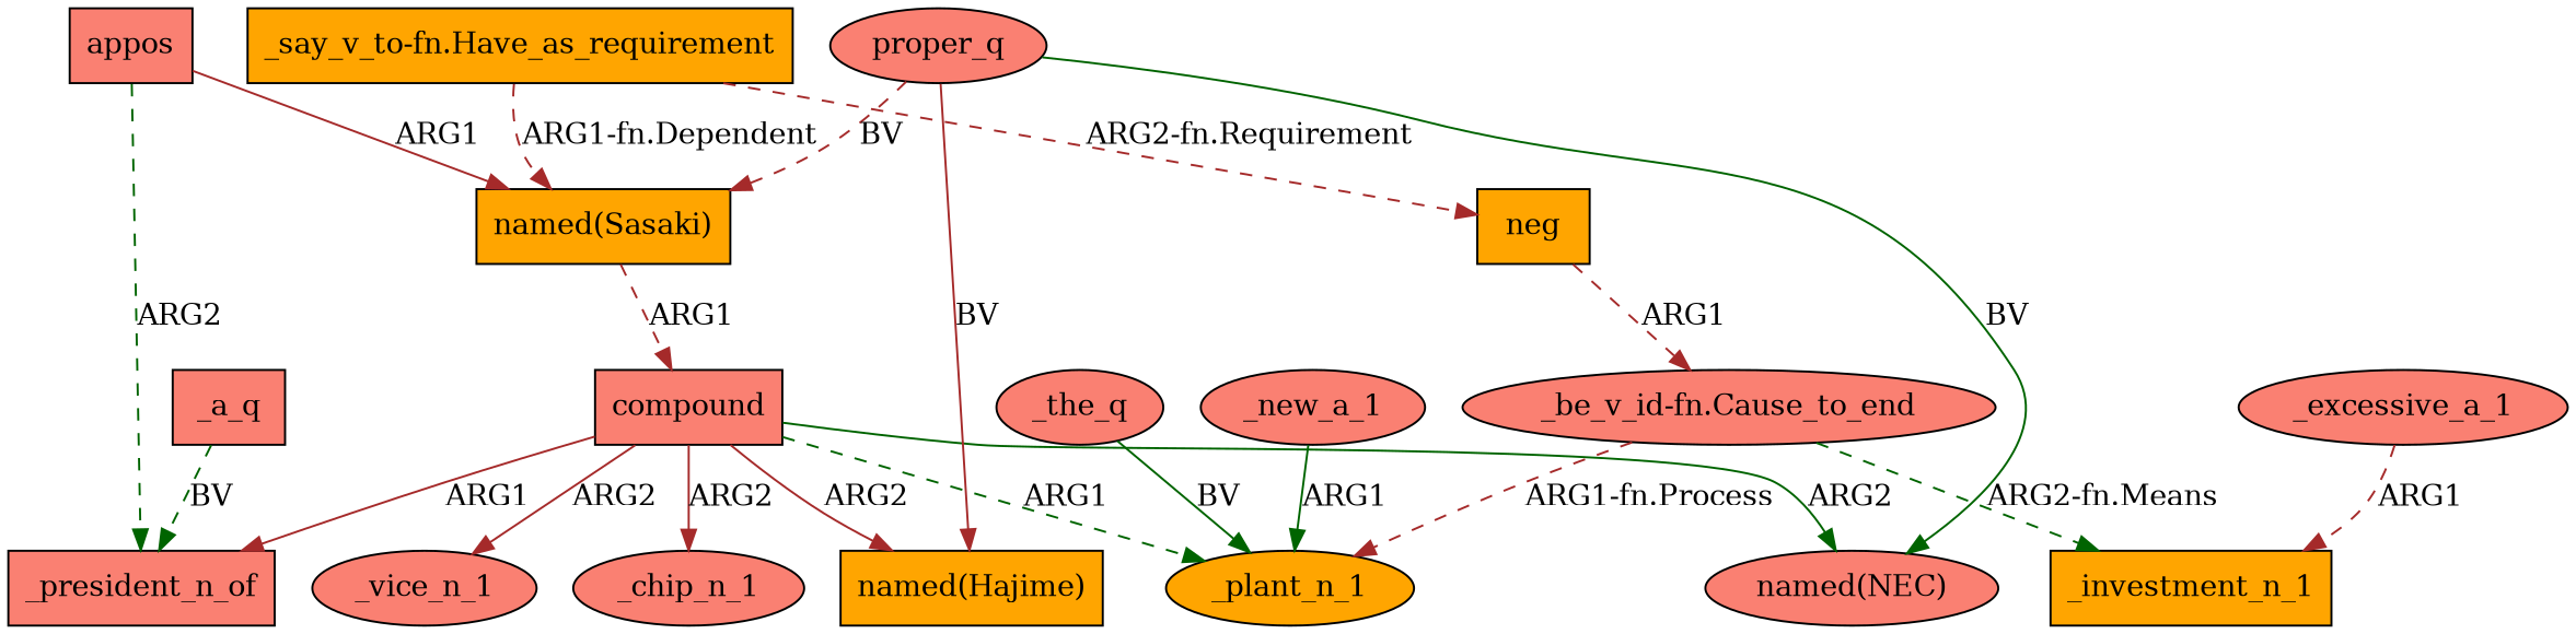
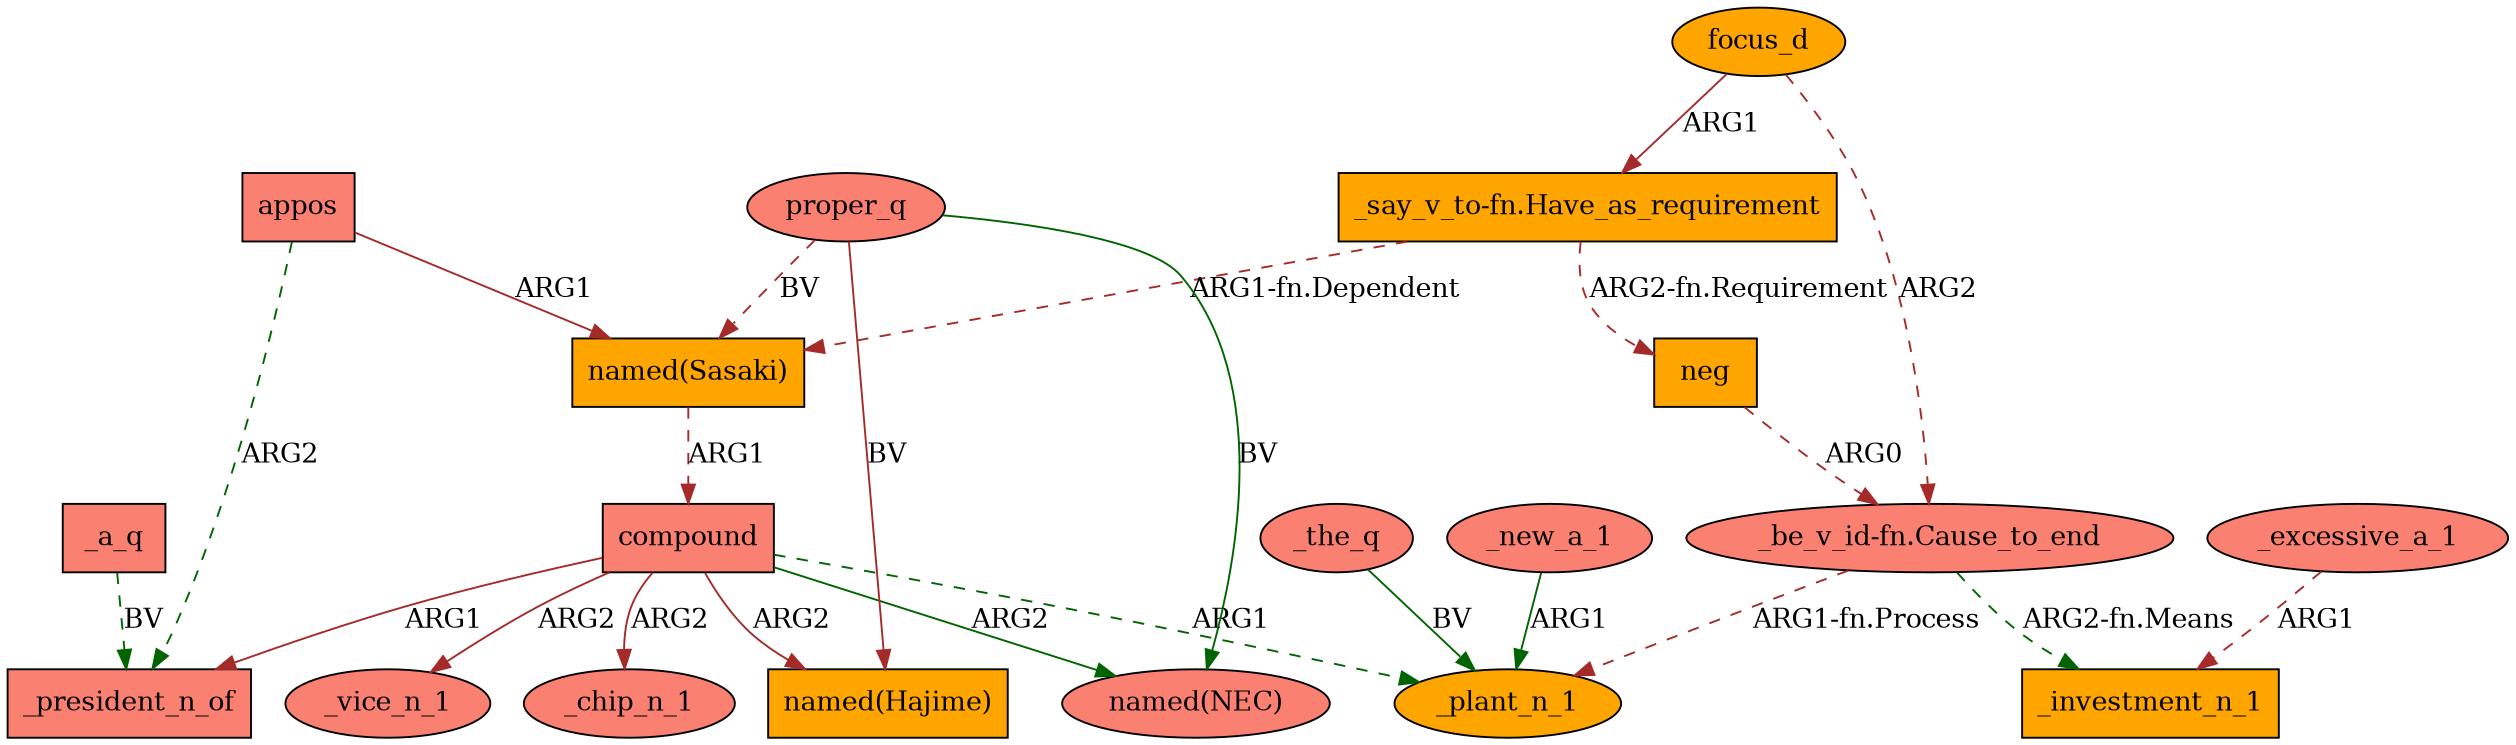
  digraph {
    node [fillcolor=salmon shape=ellipse style=filled]
    edge [color=brown style=dashed]
    appos [shape=box]
    _president_n_of [shape=box]
    "named(Sasaki)" [fillcolor=orange shape=box]
    compound [shape=box]
    _plant_n_1 [fillcolor=orange]
    "named(NEC)"
    _vice_n_1
    "named(Hajime)" [fillcolor=orange shape=box]
    _chip_n_1
+   focus_d [fillcolor=orange]
    "_be_v_id-fn.Cause_to_end"
    "_say_v_to-fn.Have_as_requirement" [fillcolor=orange shape=box]
    _investment_n_1 [fillcolor=orange shape=box]
    neg [fillcolor=orange shape=box]
    _new_a_1
    proper_q
    _a_q [shape=box]
    _excessive_a_1
    _the_q
    appos -> _president_n_of [color=darkgreen label=ARG2]
    appos -> "named(Sasaki)" [label=ARG1 style=solid]
    "named(Sasaki)" -> compound [label=ARG1]
    compound -> _president_n_of [label=ARG1 style=solid]
    compound -> _plant_n_1 [color=darkgreen label=ARG1]
    compound -> "named(NEC)" [color=darkgreen label=ARG2 style=solid]
    compound -> _vice_n_1 [label=ARG2 style=solid]
    compound -> "named(Hajime)" [label=ARG2 style=solid]
    compound -> _chip_n_1 [label=ARG2 style=solid]
+   focus_d -> "_be_v_id-fn.Cause_to_end" [label=ARG2]
+   focus_d -> "_say_v_to-fn.Have_as_requirement" [label=ARG1 style=solid]
    "_be_v_id-fn.Cause_to_end" -> _plant_n_1 [label="ARG1-fn.Process"]
    "_be_v_id-fn.Cause_to_end" -> _investment_n_1 [color=darkgreen label="ARG2-fn.Means"]
    "_say_v_to-fn.Have_as_requirement" -> "named(Sasaki)" [label="ARG1-fn.Dependent"]
    "_say_v_to-fn.Have_as_requirement" -> neg [label="ARG2-fn.Requirement"]
-   neg -> "_be_v_id-fn.Cause_to_end" [label=ARG1]
+   neg -> "_be_v_id-fn.Cause_to_end" [label=ARG0]
    _new_a_1 -> _plant_n_1 [color=darkgreen label=ARG1 style=solid]
    proper_q -> "named(Sasaki)" [label=BV]
    proper_q -> "named(NEC)" [color=darkgreen label=BV style=solid]
    proper_q -> "named(Hajime)" [label=BV style=solid]
    _a_q -> _president_n_of [color=darkgreen label=BV]
    _excessive_a_1 -> _investment_n_1 [label=ARG1]
    _the_q -> _plant_n_1 [color=darkgreen label=BV style=solid]
  }
